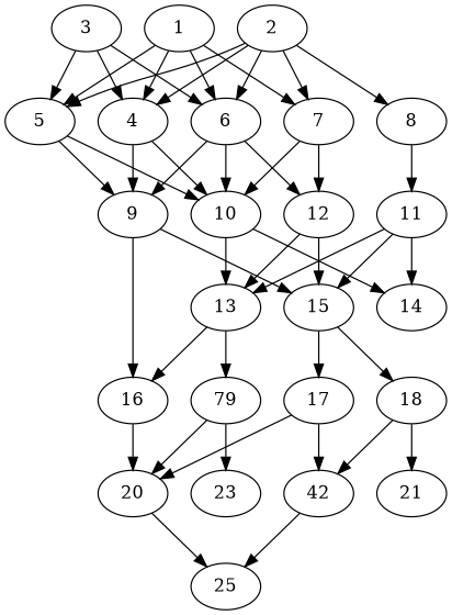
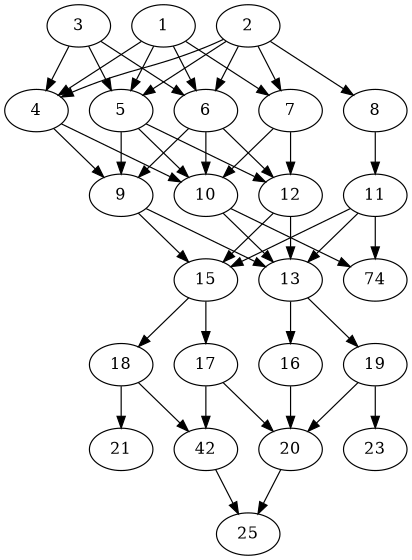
  digraph {
    node [alpha=0.01]
    1 [expect_size=39375872]
    4 [alpha=0.00 expect_size=50208768]
    5 [alpha=0.06 expect_size=13665280]
    6 [expect_size=8361984]
    7 [alpha=0.12 expect_size=28574720]
    9 [expect_size=21902336]
    10 [alpha=0.18 expect_size=38325248]
    12 [alpha=0.14 expect_size=21894144]
    13 [alpha=0.06 expect_size=34584576]
    15 [alpha=0.19 expect_size=41845760]
-   14 [alpha=0.14 expect_size=40998912]
+   14 [alpha=0.14 expect_size=40998912 label=74]
    2 [alpha=0.05 expect_size=10448896]
    8 [alpha=0.05 expect_size=5566464]
    11 [alpha=0.06 expect_size=18798592]
    3 [alpha=0.03 expect_size=46854144]
    16 [alpha=0.09 expect_size=9481216]
-   19 [alpha=0.04 expect_size=6822912 label=79]
+   19 [alpha=0.04 expect_size=6822912]
    17 [alpha=0.20 expect_size=12821504]
    18 [alpha=0.13 expect_size=42271744]
    20 [alpha=0.14 expect_size=8988672]
    23 [alpha=0.10 expect_size=51450880]
    n22 [alpha=0.05 expect_size=18215936 label=42]
    21 [alpha=0.19 expect_size=51420160]
    25 [alpha=0.20 expect_size=5538816]
    1 -> 4
    1 -> 5
    1 -> 6
    1 -> 7
    4 -> 9
    4 -> 10
    5 -> 9
    5 -> 10
+   5 -> 12
    6 -> 9
    6 -> 10
    6 -> 12
    7 -> 10
    7 -> 12
-   9 -> 16
+   9 -> 13
    9 -> 15
    10 -> 13
    10 -> 14
    12 -> 13
    12 -> 15
    13 -> 16
    13 -> 19
    15 -> 17
    15 -> 18
    2 -> 4
    2 -> 5
    2 -> 6
    2 -> 7
    2 -> 8
    8 -> 11
    11 -> 13
    11 -> 15
    11 -> 14
    3 -> 4
    3 -> 5
    3 -> 6
    16 -> 20
    19 -> 20
    19 -> 23
    17 -> 20
    17 -> n22
    18 -> n22
    18 -> 21
    20 -> 25
    n22 -> 25
  }
